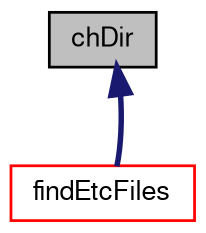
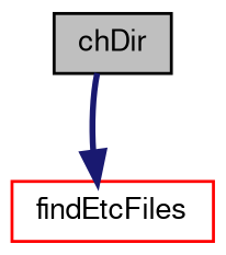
  digraph {
    rankdir=TB
    node [fontname=FreeSans fontsize=10 shape=record]
    n1 [color=black fillcolor=grey75 fontcolor=black height=0.2 label=chDir style=filled width=0.4]
    n2 [color=red height=0.2 label=findEtcFiles width=0.4]
-   n2 -> n1 [color=midnightblue fontname=FreeSans fontsize=10 labelfontname=FreeSans labelfontsize=10 style=bold arrowhead=normal]
+   n1 -> n2 [color=midnightblue fontname=FreeSans fontsize=10 labelfontname=FreeSans labelfontsize=10 style=bold arrowhead=normal]
  }
